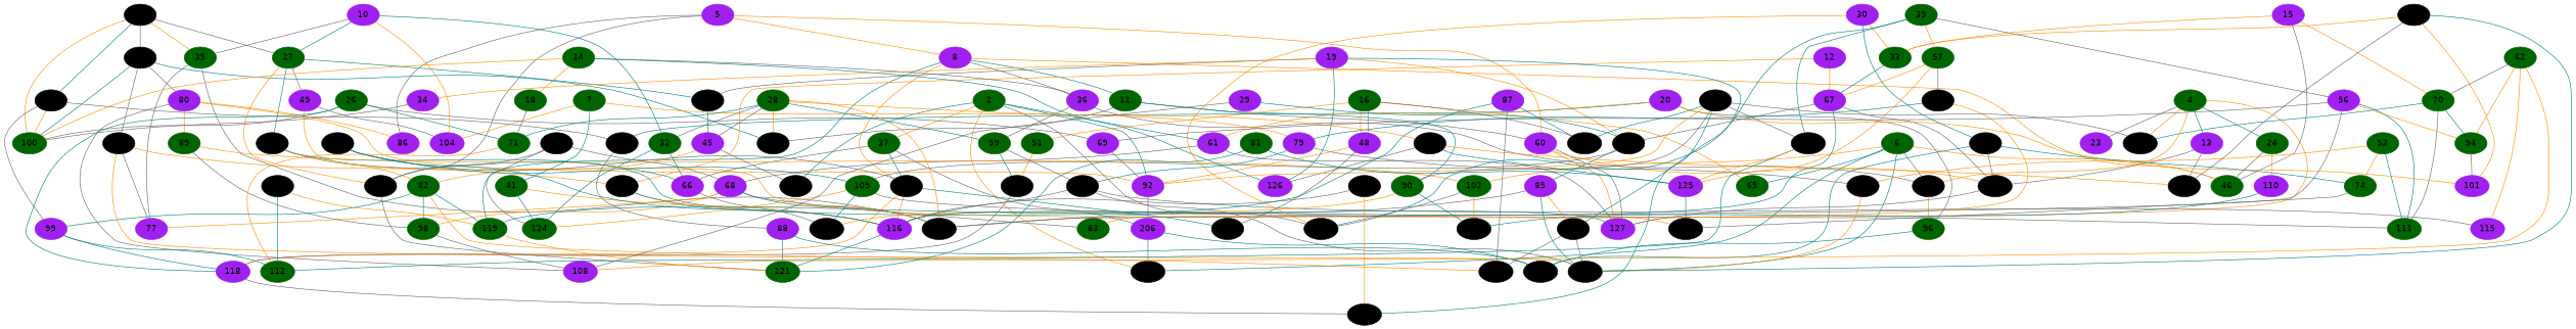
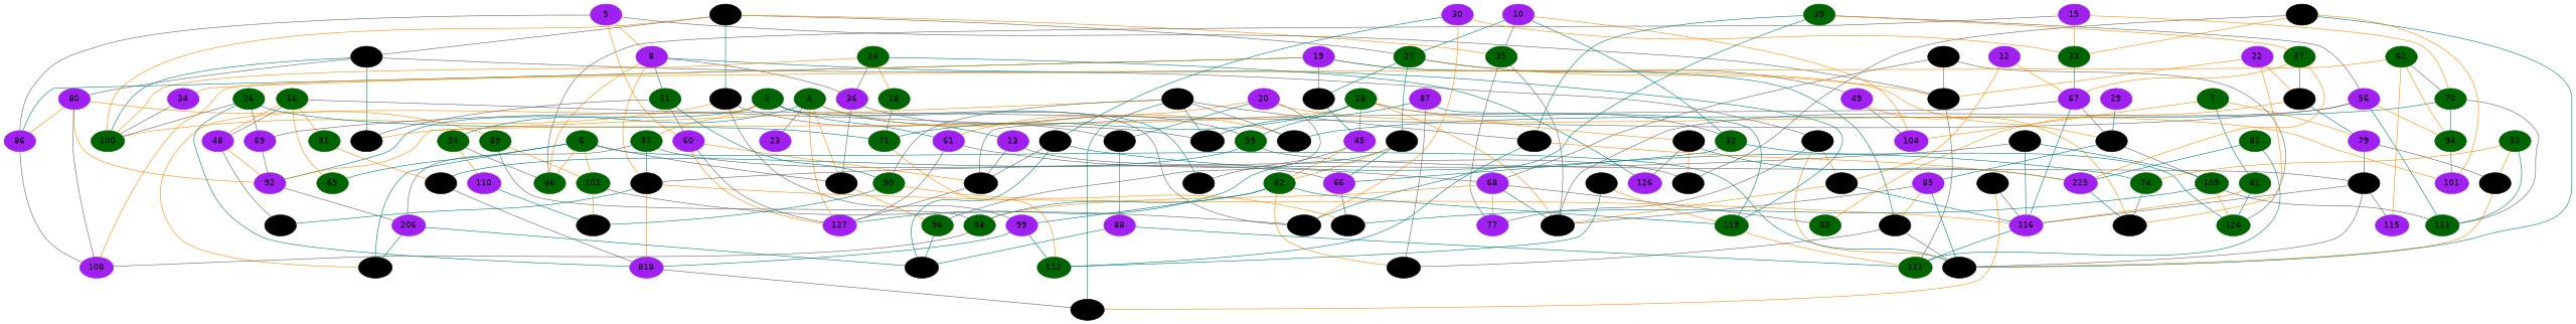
  graph {
    fontname="DejaVu Sans"
    node [color=darkgreen fontname="DejaVu Sans" style=filled]
    edge [color=gray40 fontname="DejaVu Sans"]
    1 [color=black]
    3 [color=black]
    21 [color=black]
    27
    35
    100
    42 [color=black]
    78 [color=black]
    80 [color=purple]
    25 [color=black]
    99 [color=purple]
    53 [color=black]
    31 [color=black]
    38 [color=black]
    49 [color=purple]
    113 [color=black]
    77 [color=purple]
    2
    37
    61 [color=purple]
    73 [color=black]
    92 [color=purple]
    114 [color=black]
    128 [color=black]
    91 [color=black]
    66 [color=purple]
    n27 [color=purple label=206]
    127 [color=purple]
    68 [color=purple]
    107 [color=black]
    47 [color=black]
    86 [color=purple]
    108 [color=purple]
    89
    4
    13 [color=purple]
    23 [color=purple]
    24
    75 [color=black]
    117 [color=black]
    63 [color=black]
    123 [color=black]
    46
    110 [color=purple]
    96
    5 [color=purple]
    8 [color=purple]
    60 [color=purple]
    11
    36 [color=purple]
    119
    121
    6
    65
    102
    130 [color=black]
    7
    41
    79 [color=purple]
    104 [color=purple]
    124
    116 [color=purple]
    84 [color=black]
    97 [color=black]
    90
    59
-   118 [color=purple]
+   118 [color=purple label=818]
    93 [color=black]
    9 [color=black]
    33
    101 [color=purple]
    67 [color=purple]
    10 [color=purple]
    32
    122 [color=black]
    12 [color=purple]
    72 [color=black]
    14
    18
    126 [color=purple]
    71
    15 [color=purple]
    70
    111
    94
    16
    48 [color=purple]
    51
    132 [color=black]
    64 [color=black]
    17 [color=black]
    83
    98
    112
    19 [color=purple]
    34 [color=purple]
    95 [color=black]
    45 [color=purple]
    85 [color=purple]
    109
    103 [color=black]
    20 [color=purple]
    88 [color=purple]
    131 [color=black]
+   22 [color=purple]
    58 [color=black]
    129 [color=black]
    26
    69 [color=purple]
    120 [color=black]
    82
    28
    43 [color=black]
-   125 [color=purple]
+   125 [color=purple label=225]
    29 [color=purple]
    30 [color=purple]
    40 [color=black]
    74
    39
    56 [color=purple]
    57
    105 [color=black]
    50 [color=black]
    52
    54 [color=black]
    55 [color=black]
    115 [color=purple]
    62
    76 [color=black]
    81
    87 [color=purple]
    1 -- 3
    1 -- 21 [color=teal]
    1 -- 27
    1 -- 35 [color=darkorange]
    1 -- 100 [color=darkorange]
    3 -- 100 [color=teal]
    3 -- 42
    3 -- 78 [color=teal]
    3 -- 80
    21 -- 100 [color=darkorange]
    21 -- 25
    21 -- 99
    27 -- 53 [color=darkorange]
    27 -- 31 [color=teal]
    27 -- 38 [color=teal]
    27 -- 49
    35 -- 113
    35 -- 77
    42 -- 77
    42 -- 107 [color=darkorange]
    42 -- 47 [color=darkorange]
    80 -- 92 [color=darkorange]
    80 -- 86 [color=darkorange]
    80 -- 108
    80 -- 89 [color=darkorange]
    25 -- 88
    99 -- 118 [color=teal]
    99 -- 112 [color=teal]
    53 -- 121
    31 -- 45 [color=teal]
    38 -- 66 [color=teal]
    38 -- 127 [color=teal]
    38 -- 82 [color=darkorange]
    49 -- 104
    49 -- 129 [color=darkorange]
    2 -- 37 [color=darkorange]
    2 -- 61 [color=teal]
    2 -- 73 [color=teal]
    2 -- 92 [color=teal]
    2 -- 114 [color=darkorange]
    2 -- 128
    37 -- 91 [color=teal]
    37 -- 66
    37 -- n27
    61 -- 127
    61 -- 68
    92 -- n27
    91 -- 116 [color=darkorange]
    91 -- 118 [color=darkorange]
    91 -- 93 [color=teal]
    66 -- 122
    n27 -- 114 [color=teal]
    n27 -- 131 [color=teal]
    68 -- 113 [color=teal]
    68 -- 77 [color=darkorange]
    68 -- 83
    68 -- 98 [color=darkorange]
    47 -- 113 [color=darkorange]
    47 -- 116 [color=teal]
    89 -- 102 [color=darkorange]
    89 -- 98
    4 -- 127 [color=darkorange]
    4 -- 13 [color=teal]
    4 -- 23
    4 -- 24 [color=teal]
    4 -- 75 [color=darkorange]
    4 -- 117 [color=darkorange]
    13 -- 63
    13 -- 123
    24 -- 46
    24 -- 110 [color=darkorange]
    75 -- 96 [color=darkorange]
    123 -- 127
    110 -- 130 [color=teal]
    96 -- 131 [color=teal]
    5 -- 53
    5 -- 86
    5 -- 8 [color=darkorange]
    5 -- 60 [color=darkorange]
    8 -- 91 [color=darkorange]
    8 -- 46 [color=darkorange]
    8 -- 11 [color=teal]
    8 -- 36
    8 -- 119 [color=teal]
    60 -- 127 [color=darkorange]
    60 -- 127
    60 -- 123 [color=darkorange]
    11 -- 78
    11 -- 60
    11 -- 90 [color=teal]
    36 -- 75
    36 -- 59
    119 -- 121 [color=darkorange]
    6 -- 114 [color=teal]
    6 -- 107 [color=teal]
    6 -- 75
    6 -- 46 [color=darkorange]
    6 -- 65 [color=teal]
    6 -- 102 [color=darkorange]
    102 -- 128
    102 -- 130 [color=darkorange]
    7 -- 41 [color=teal]
    7 -- 79 [color=darkorange]
    7 -- 104 [color=darkorange]
    41 -- 124 [color=teal]
    41 -- 116 [color=darkorange]
    79 -- 84
    79 -- 97 [color=teal]
    116 -- 121 [color=teal]
    84 -- 107 [color=darkorange]
    97 -- 107
    97 -- 116
    97 -- 115
    90 -- 130 [color=teal]
    90 -- 122 [color=darkorange]
    59 -- 97
    59 -- 64 [color=teal]
    118 -- 120
    9 -- 107 [color=teal]
    9 -- 63
    9 -- 33 [color=darkorange]
    9 -- 101 [color=darkorange]
    33 -- 67 [color=teal]
    67 -- 123
    67 -- 116 [color=teal]
    67 -- 72
    10 -- 27 [color=teal]
    10 -- 35
    10 -- 104 [color=darkorange]
    10 -- 32 [color=teal]
    32 -- 66 [color=teal]
    32 -- 124 [color=teal]
    12 -- 47 [color=darkorange]
    12 -- 67 [color=darkorange]
    72 -- 85 [color=teal]
    72 -- 109
    14 -- 100 [color=darkorange]
    14 -- 36
    14 -- 18 [color=darkorange]
    14 -- 126 [color=teal]
    18 -- 71
    71 -- 112 [color=darkorange]
    15 -- 46
    15 -- 33 [color=darkorange]
    15 -- 70 [color=darkorange]
    70 -- 117 [color=teal]
    70 -- 111
    70 -- 94 [color=teal]
    94 -- 101
    16 -- 65 [color=darkorange]
    16 -- 48 [color=darkorange]
    16 -- 48
    16 -- 51 [color=darkorange]
    16 -- 132
    48 -- 92 [color=darkorange]
    48 -- 93
    51 -- 64 [color=darkorange]
    64 -- 118
    17 -- 53
    17 -- 68
    17 -- 124
    98 -- 108
    19 -- 31
    19 -- 72 [color=darkorange]
-   19 -- 126 [color=teal]
+   19 -- 86 [color=teal]
    19 -- 34 [color=darkorange]
    19 -- 95 [color=teal]
    34 -- 100
    95 -- 107
    95 -- 103
    45 -- 73
    45 -- 82 [color=darkorange]
    85 -- 113
    85 -- 107 [color=teal]
    85 -- 95 [color=darkorange]
    109 -- 124 [color=darkorange]
    109 -- 122 [color=teal]
    109 -- 111
    20 -- 25 [color=teal]
    20 -- 61 [color=darkorange]
    20 -- 96
    20 -- 101 [color=darkorange]
    88 -- 121 [color=teal]
    88 -- 131 [color=teal]
+   22 -- 53 [color=darkorange]
+   22 -- 58 [color=darkorange]
+   22 -- 129 [color=darkorange]
    58 -- 79 [color=teal]
    58 -- 83 [color=darkorange]
    26 -- 100
    26 -- 118 [color=teal]
    26 -- 71 [color=teal]
    26 -- 69
    69 -- 92
    82 -- 99 [color=teal]
    82 -- 119 [color=teal]
    82 -- 98 [color=teal]
    82 -- 103 [color=darkorange]
    28 -- 78 [color=darkorange]
    28 -- 113 [color=darkorange]
    28 -- 59 [color=teal]
    28 -- 32
    28 -- 71 [color=teal]
    28 -- 45
    28 -- 43 [color=darkorange]
    43 -- 63 [color=darkorange]
    43 -- 126
    43 -- 125 [color=teal]
    125 -- 129 [color=teal]
-   29 -- 108
+   86 -- 108
    29 -- 72 [color=teal]
    30 -- 128 [color=darkorange]
    30 -- 33 [color=darkorange]
    30 -- 40 [color=teal]
    40 -- 123
    40 -- 131 [color=teal]
    40 -- 74 [color=teal]
    74 -- 129
    39 -- 128 [color=teal]
    39 -- 56
    39 -- 57 [color=darkorange]
    39 -- 105 [color=teal]
    56 -- 113
    56 -- 111 [color=teal]
    56 -- 94 [color=darkorange]
    56 -- 69
    57 -- 67 [color=darkorange]
    57 -- 58
    57 -- 125 [color=darkorange]
    105 -- 112 [color=teal]
    105 -- 125 [color=darkorange]
    50 -- 119 [color=darkorange]
    50 -- 112 [color=teal]
    52 -- 84 [color=darkorange]
    52 -- 111 [color=teal]
    52 -- 74 [color=darkorange]
    54 -- 92 [color=darkorange]
    54 -- 117
    54 -- 90
    54 -- 132 [color=teal]
    54 -- 120 [color=teal]
    54 -- 105
    55 -- 116
    55 -- 120 [color=darkorange]
    62 -- 108 [color=darkorange]
    62 -- 70
    62 -- 94 [color=darkorange]
    62 -- 115 [color=darkorange]
    76 -- 91
    76 -- 116 [color=teal]
    76 -- 109 [color=teal]
    81 -- 121 [color=teal]
    81 -- 125 [color=teal]
    87 -- 119 [color=teal]
    87 -- 132 [color=teal]
    87 -- 103
  }
